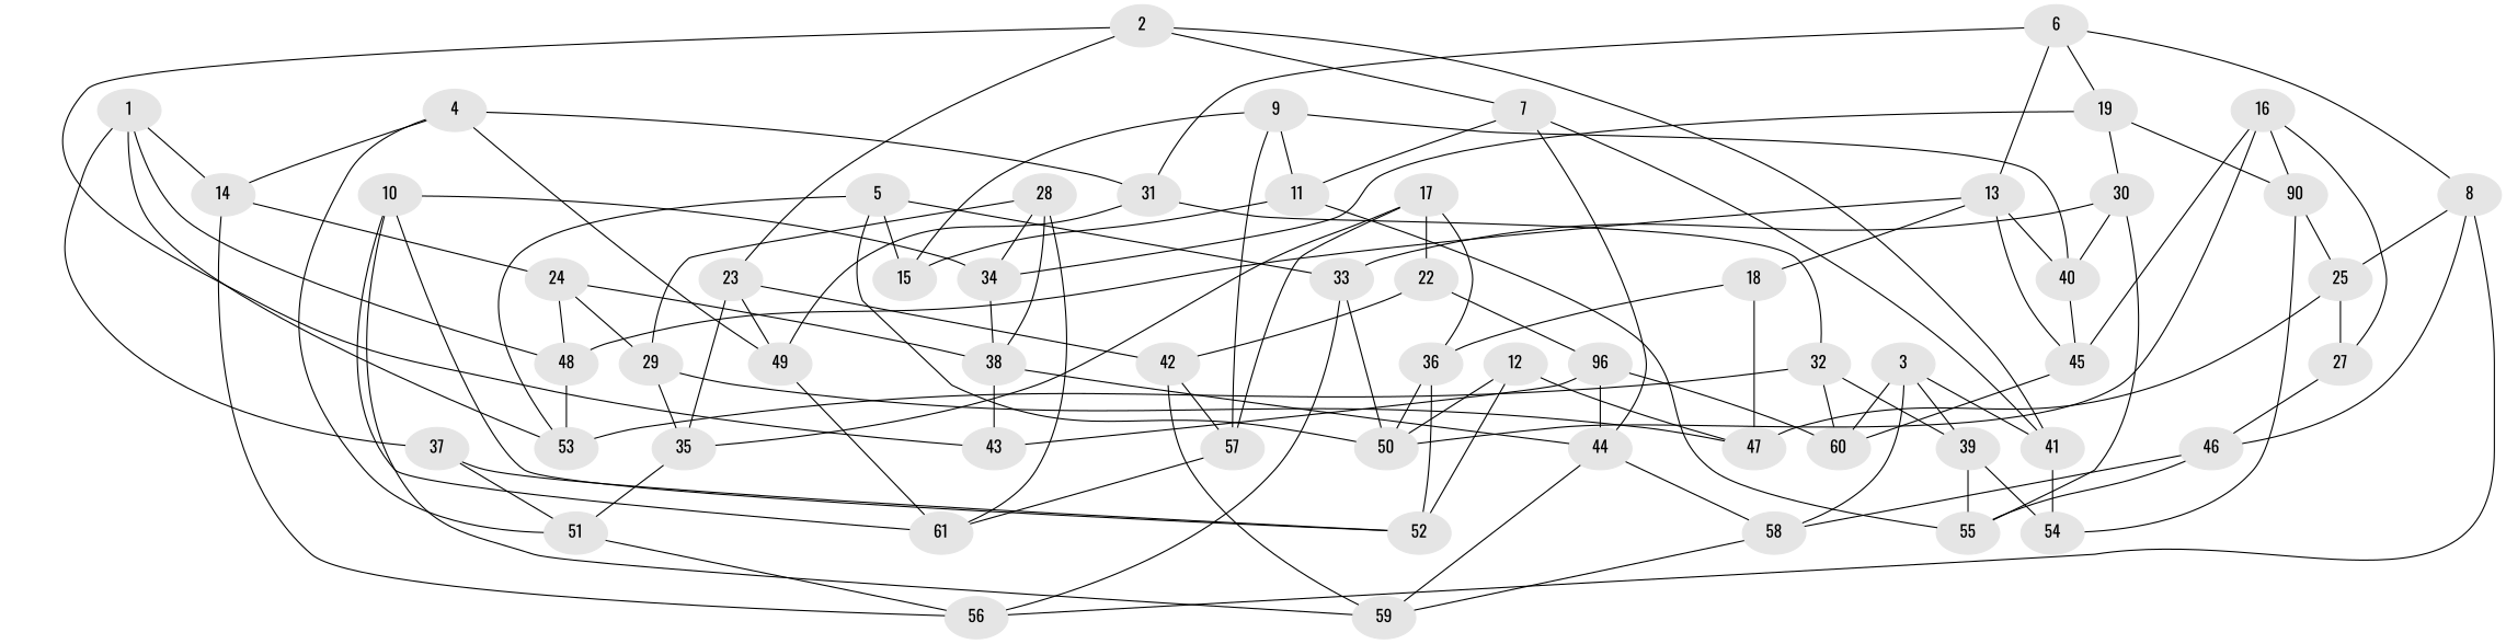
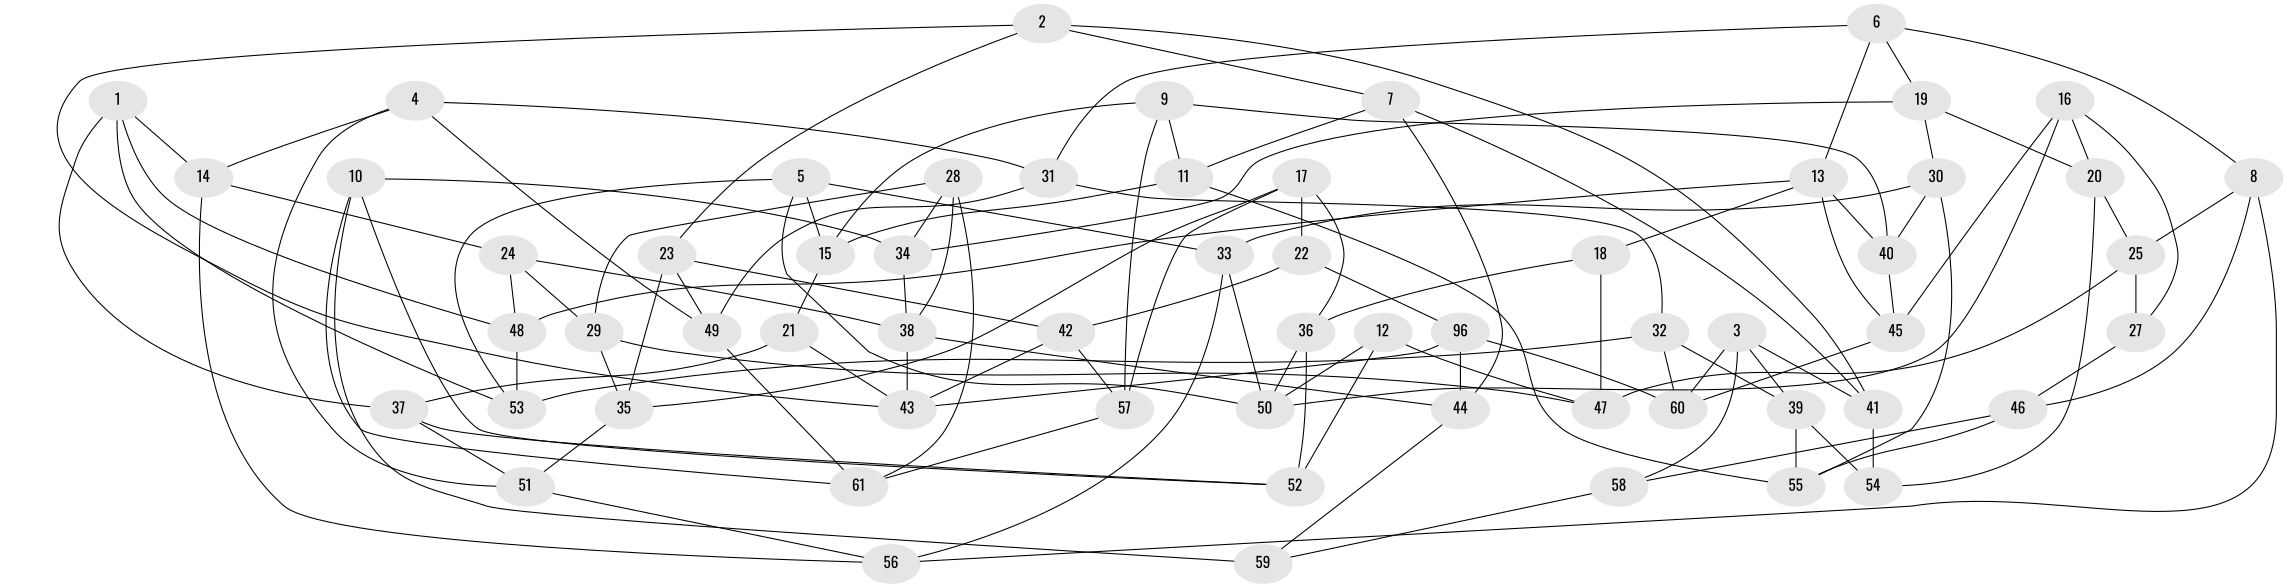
  graph {
    fontname=Oswald
    node [color=gray90 fontname=Oswald style=filled]
    edge [fontname=Oswald]
    1
    14
    37
    48
    53
    56
    24
    51
    52
    2
    7
    23
    41
    43
    11
    44
    49
    35
    42
    54
    3
    39
    58
    60
    55
    59
    4
    31
    32
    61
    5
    15
    33
    50
    12
    47
+   21
    6
    8
    19
    13
    25
    46
    18
    36
    34
-   20 [label=90]
+   20
    30
    27
    9
    40
    57
    45
    10
    38
    29
    16
    17
    22
    n60 [label=96]
    28
    1 -- 14
    1 -- 37
    1 -- 48
    1 -- 53
    14 -- 56
    14 -- 24
    37 -- 51
    37 -- 52
    48 -- 53
    24 -- 48
    24 -- 38
    24 -- 29
    51 -- 56
    2 -- 7
    2 -- 23
    2 -- 41
    2 -- 43
    7 -- 41
    7 -- 11
    7 -- 44
    23 -- 49
    23 -- 35
    23 -- 42
    41 -- 54
    11 -- 55
    11 -- 15
-   44 -- 58
    44 -- 59
    49 -- 61
    35 -- 51
-   42 -- 59
+   42 -- 43
    42 -- 57
    3 -- 41
    3 -- 39
    3 -- 58
    3 -- 60
    39 -- 54
    39 -- 55
    58 -- 59
    4 -- 14
    4 -- 51
    4 -- 49
    4 -- 31
    31 -- 49
    31 -- 32
    32 -- 53
    32 -- 39
    32 -- 60
    5 -- 53
    5 -- 15
    5 -- 33
    5 -- 50
+   15 -- 21
    33 -- 56
    33 -- 50
    12 -- 52
    12 -- 50
    12 -- 47
+   21 -- 37
+   21 -- 43
    6 -- 31
    6 -- 8
    6 -- 19
    6 -- 13
    8 -- 56
    8 -- 25
    8 -- 46
    19 -- 34
    19 -- 20
    19 -- 30
    13 -- 48
    13 -- 18
    13 -- 40
    13 -- 45
    25 -- 47
    25 -- 27
    46 -- 58
    46 -- 55
    18 -- 47
    18 -- 36
    36 -- 52
    36 -- 50
    34 -- 38
    20 -- 54
    20 -- 25
    30 -- 55
    30 -- 33
    30 -- 40
    27 -- 46
    9 -- 11
    9 -- 15
    9 -- 40
    9 -- 57
    40 -- 45
    57 -- 61
    45 -- 60
    10 -- 52
    10 -- 59
    10 -- 61
    10 -- 34
    38 -- 43
    38 -- 44
    29 -- 35
    29 -- 47
    16 -- 50
    16 -- 20
    16 -- 27
    16 -- 45
    17 -- 35
    17 -- 36
    17 -- 57
    17 -- 22
    22 -- 42
    22 -- n60
    n60 -- 43
    n60 -- 44
    n60 -- 60
    28 -- 61
    28 -- 34
    28 -- 38
    28 -- 29
  }
